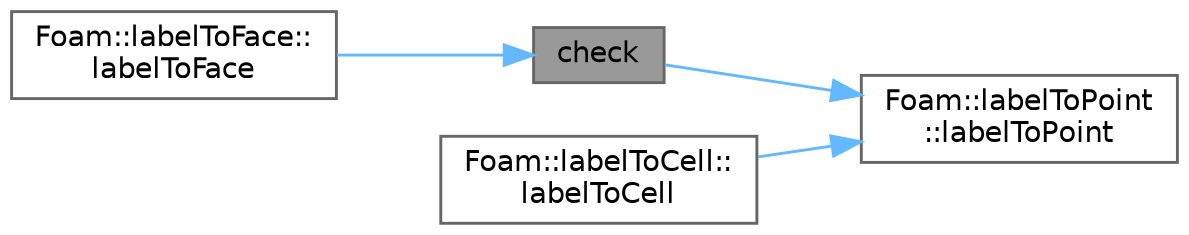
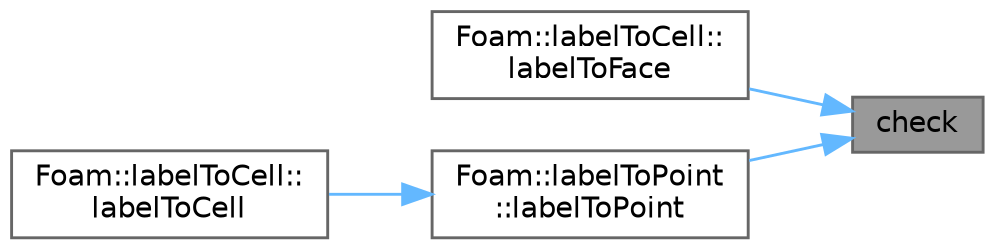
  digraph {
    rankdir=RL
    node [color=grey40 fillcolor=white fontname=Helvetica fontsize=10 shape=box style=filled]
    edge [color=steelblue1 dir=back fontname=Helvetica fontsize=10 labelfontname=Helvetica labelfontsize=10 style=solid]
    n1 [color=gray40 fillcolor=grey60 fontcolor=black height=0.2 label=check width=0.4]
-   n2 [height=0.2 label="Foam::labelToFace::\llabelToFace" width=0.4]
+   n2 [height=0.2 label="Foam::labelToCell::\llabelToFace" width=0.4]
    n3 [height=0.2 label="Foam::labelToPoint\l::labelToPoint" width=0.4]
    n4 [height=0.2 label="Foam::labelToCell::\llabelToCell" width=0.4]
    n1 -> n2
-   n3 -> n1
+   n1 -> n3
    n3 -> n4
  }
